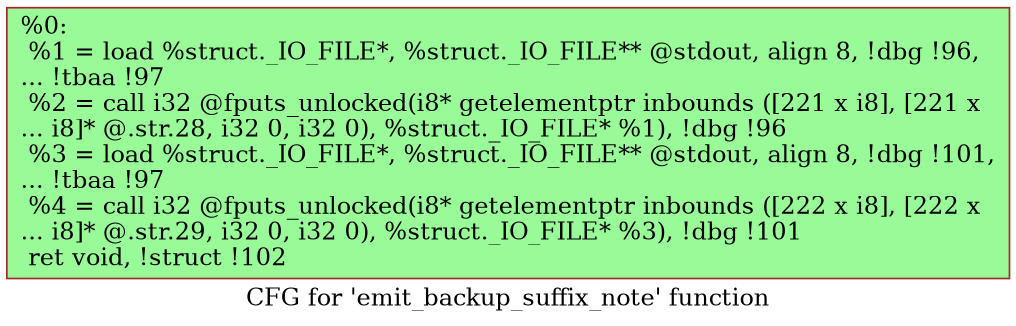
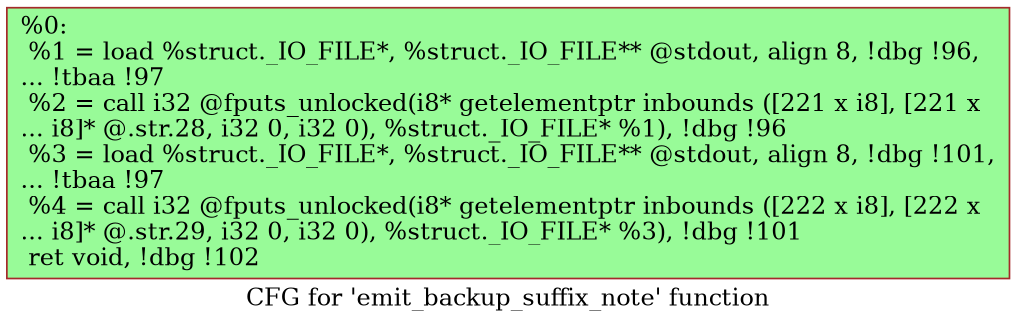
  digraph {
    label="CFG for 'emit_backup_suffix_note' function"
-   n1 [label="{%0:\l  %1 = load %struct._IO_FILE*, %struct._IO_FILE** @stdout, align 8, !dbg !96,\l... !tbaa !97\l  %2 = call i32 @fputs_unlocked(i8* getelementptr inbounds ([221 x i8], [221 x\l... i8]* @.str.28, i32 0, i32 0), %struct._IO_FILE* %1), !dbg !96\l  %3 = load %struct._IO_FILE*, %struct._IO_FILE** @stdout, align 8, !dbg !101,\l... !tbaa !97\l  %4 = call i32 @fputs_unlocked(i8* getelementptr inbounds ([222 x i8], [222 x\l... i8]* @.str.29, i32 0, i32 0), %struct._IO_FILE* %3), !dbg !101\l  ret void, !struct !102\l}" shape=record style=filled fillcolor=palegreen color=brown]
+   n1 [label="{%0:\l  %1 = load %struct._IO_FILE*, %struct._IO_FILE** @stdout, align 8, !dbg !96,\l... !tbaa !97\l  %2 = call i32 @fputs_unlocked(i8* getelementptr inbounds ([221 x i8], [221 x\l... i8]* @.str.28, i32 0, i32 0), %struct._IO_FILE* %1), !dbg !96\l  %3 = load %struct._IO_FILE*, %struct._IO_FILE** @stdout, align 8, !dbg !101,\l... !tbaa !97\l  %4 = call i32 @fputs_unlocked(i8* getelementptr inbounds ([222 x i8], [222 x\l... i8]* @.str.29, i32 0, i32 0), %struct._IO_FILE* %3), !dbg !101\l  ret void, !dbg !102\l}" shape=record style=filled fillcolor=palegreen color=brown]
  }
